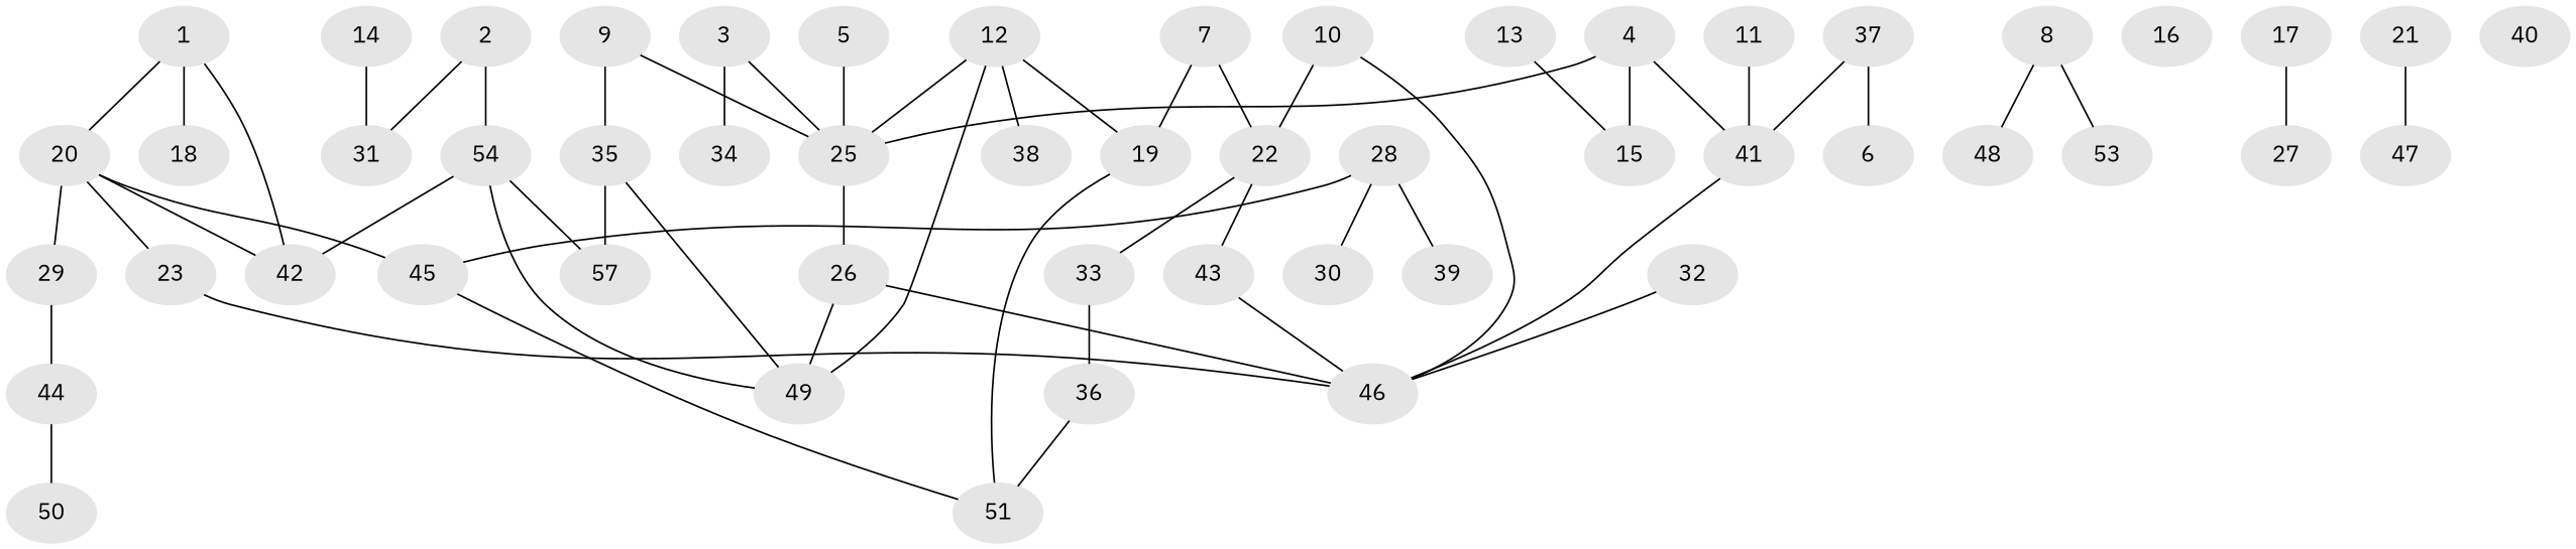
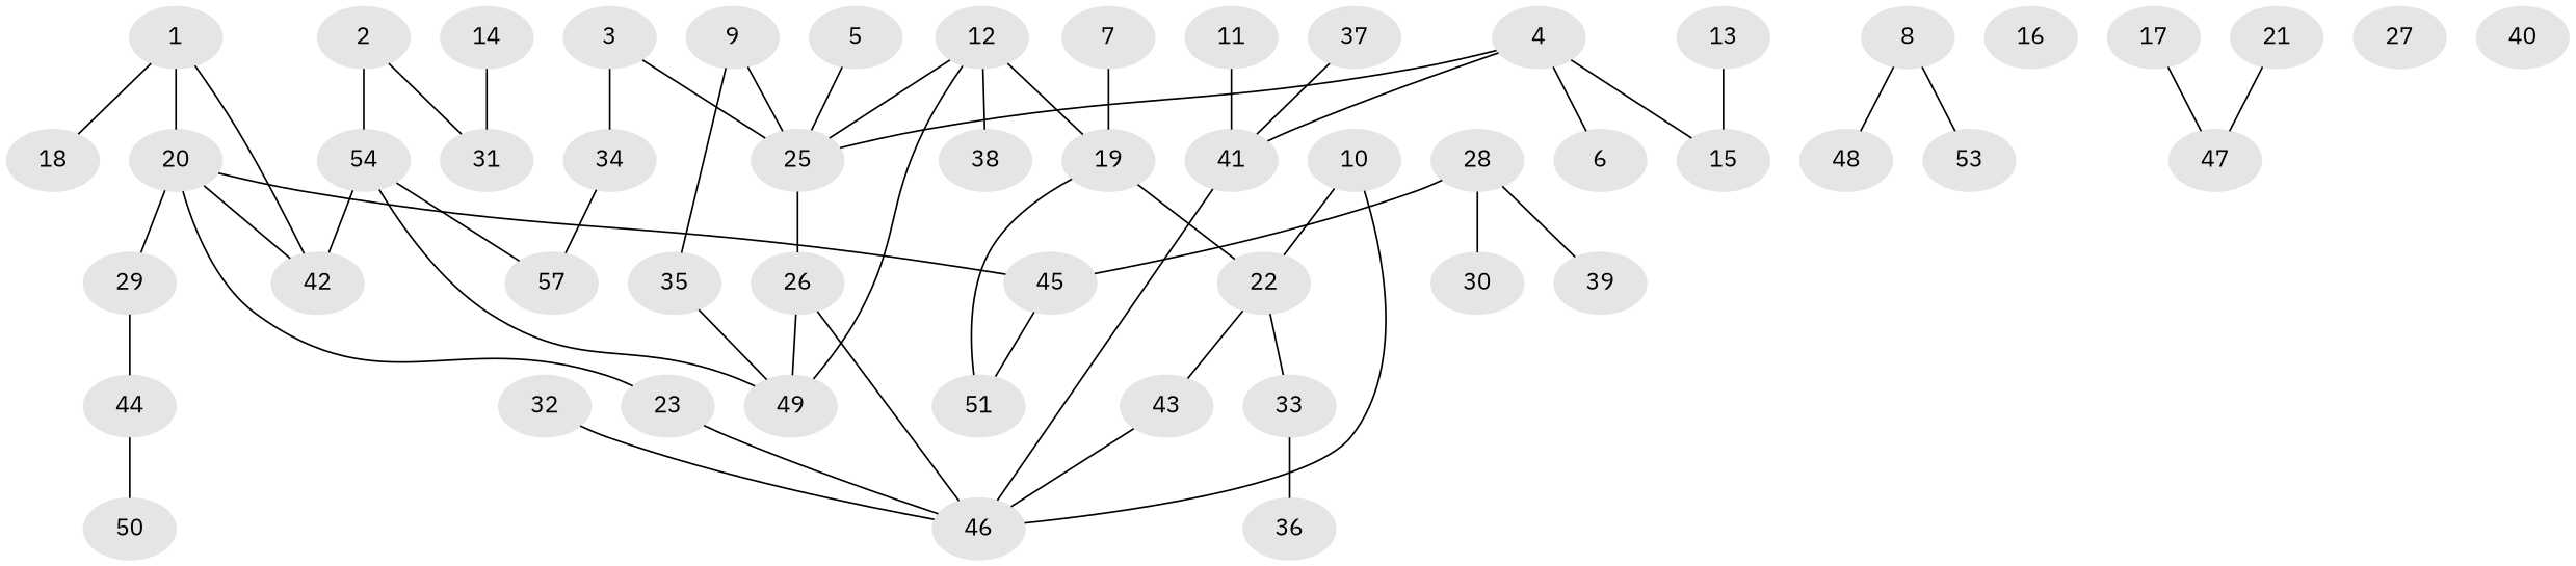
  graph {
    fontname="IBM Plex Sans"
    node [color=gray90 fontname="IBM Plex Sans" style=filled]
    edge [fontname="IBM Plex Sans"]
    1
    18
    20
    42
    29
    23
    45
    n8 [label=54]
    2
    31
    49
    n12 [label=57]
    3
    25
    34
    26
    4
    6
    15
    41
    46
    5
    7
    19
    22
    51
    33
    43
    8
    48
    53
    9
    35
    10
    11
    12
    38
    13
    14
    44
    16
    17
    47
    21
    36
    27
    28
    30
    39
    50
    32
    37
    40
    1 -- 18
    1 -- 20
    1 -- 42
    20 -- 42
    20 -- 29
    20 -- 23
    20 -- 45
    29 -- 44
    23 -- 46
    45 -- 51
    n8 -- 42
    n8 -- 49
    n8 -- n12
    2 -- n8
    2 -- 31
    3 -- 25
    3 -- 34
    25 -- 26
-   35 -- n12
+   34 -- n12
    26 -- 49
    26 -- 46
    4 -- 25
-   37 -- 6
+   4 -- 6
    4 -- 15
    4 -- 41
    41 -- 46
    5 -- 25
    7 -- 19
-   7 -- 22
+   19 -- 22
    19 -- 51
    22 -- 33
    22 -- 43
    33 -- 36
    43 -- 46
    8 -- 48
    8 -- 53
    9 -- 25
    9 -- 35
    35 -- 49
    10 -- 46
    10 -- 22
    11 -- 41
    12 -- 49
    12 -- 25
    12 -- 19
    12 -- 38
    13 -- 15
    14 -- 31
    44 -- 50
-   17 -- 27
+   17 -- 47
    21 -- 47
-   36 -- 51
    28 -- 45
    28 -- 30
    28 -- 39
    32 -- 46
    37 -- 41
  }
